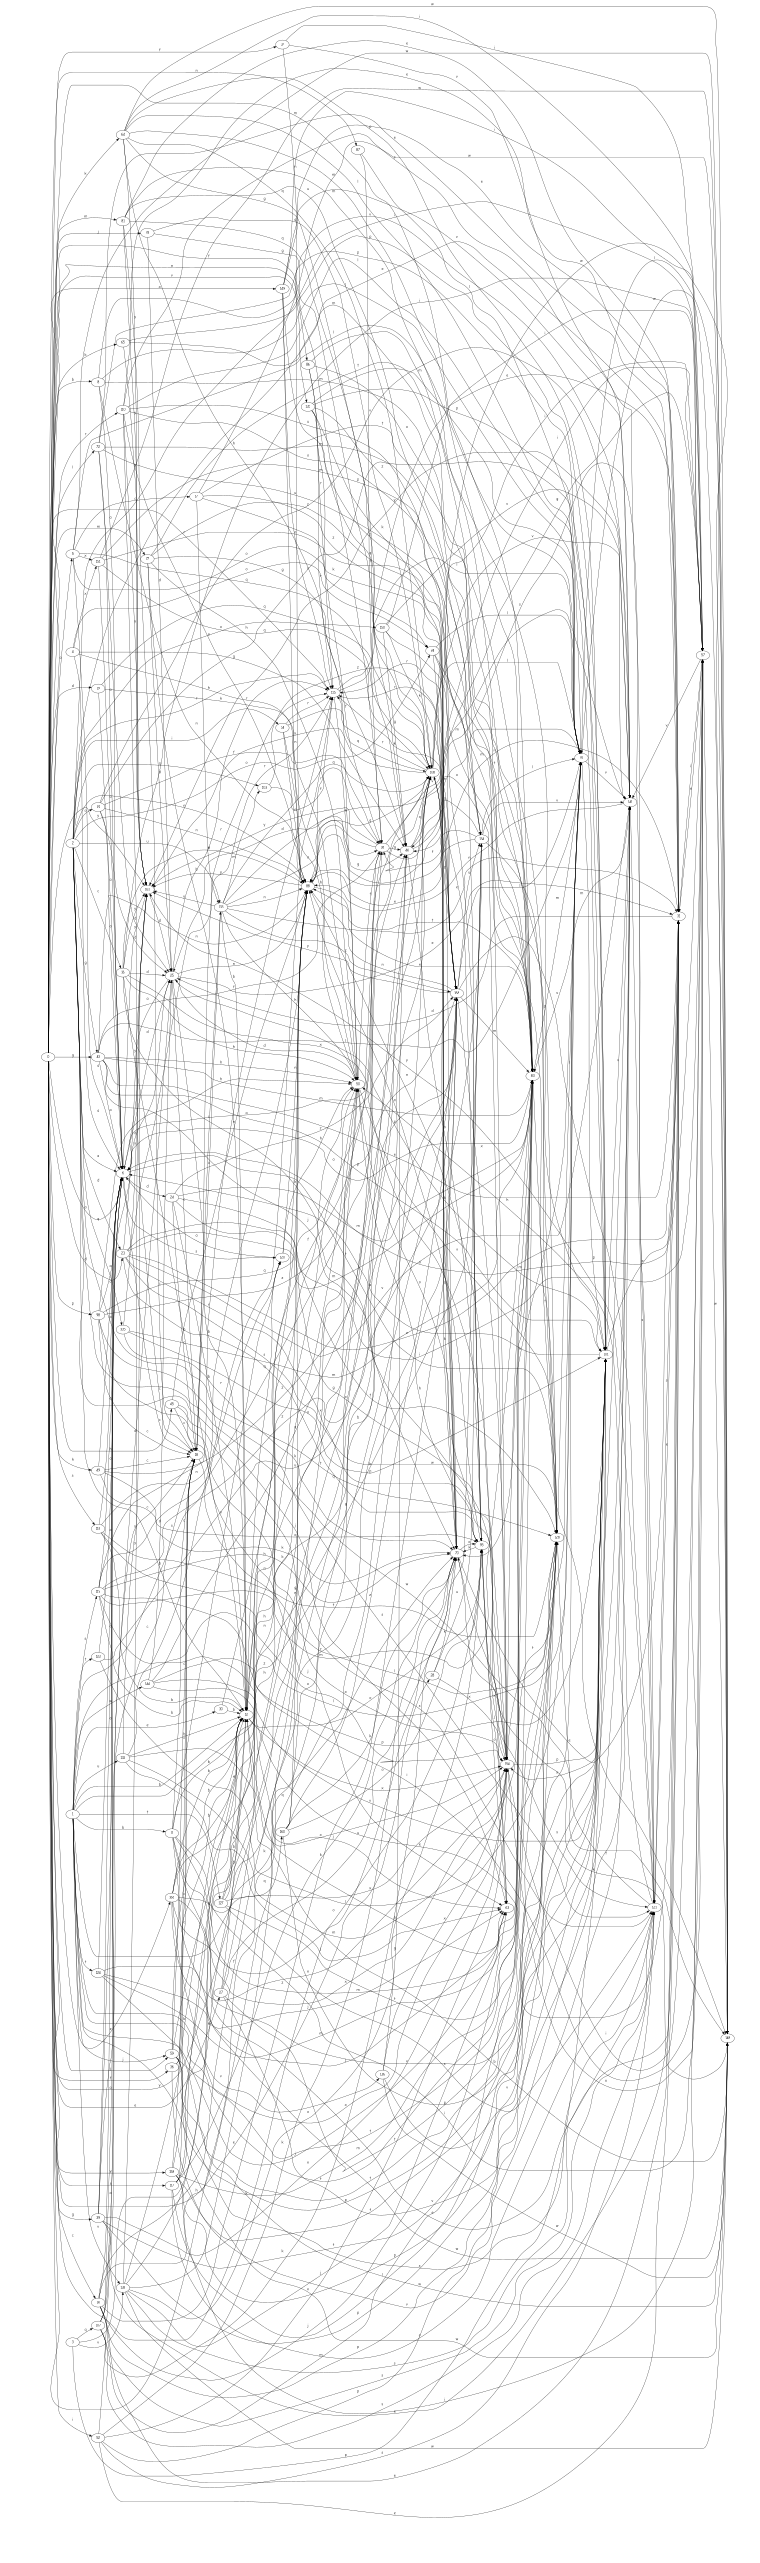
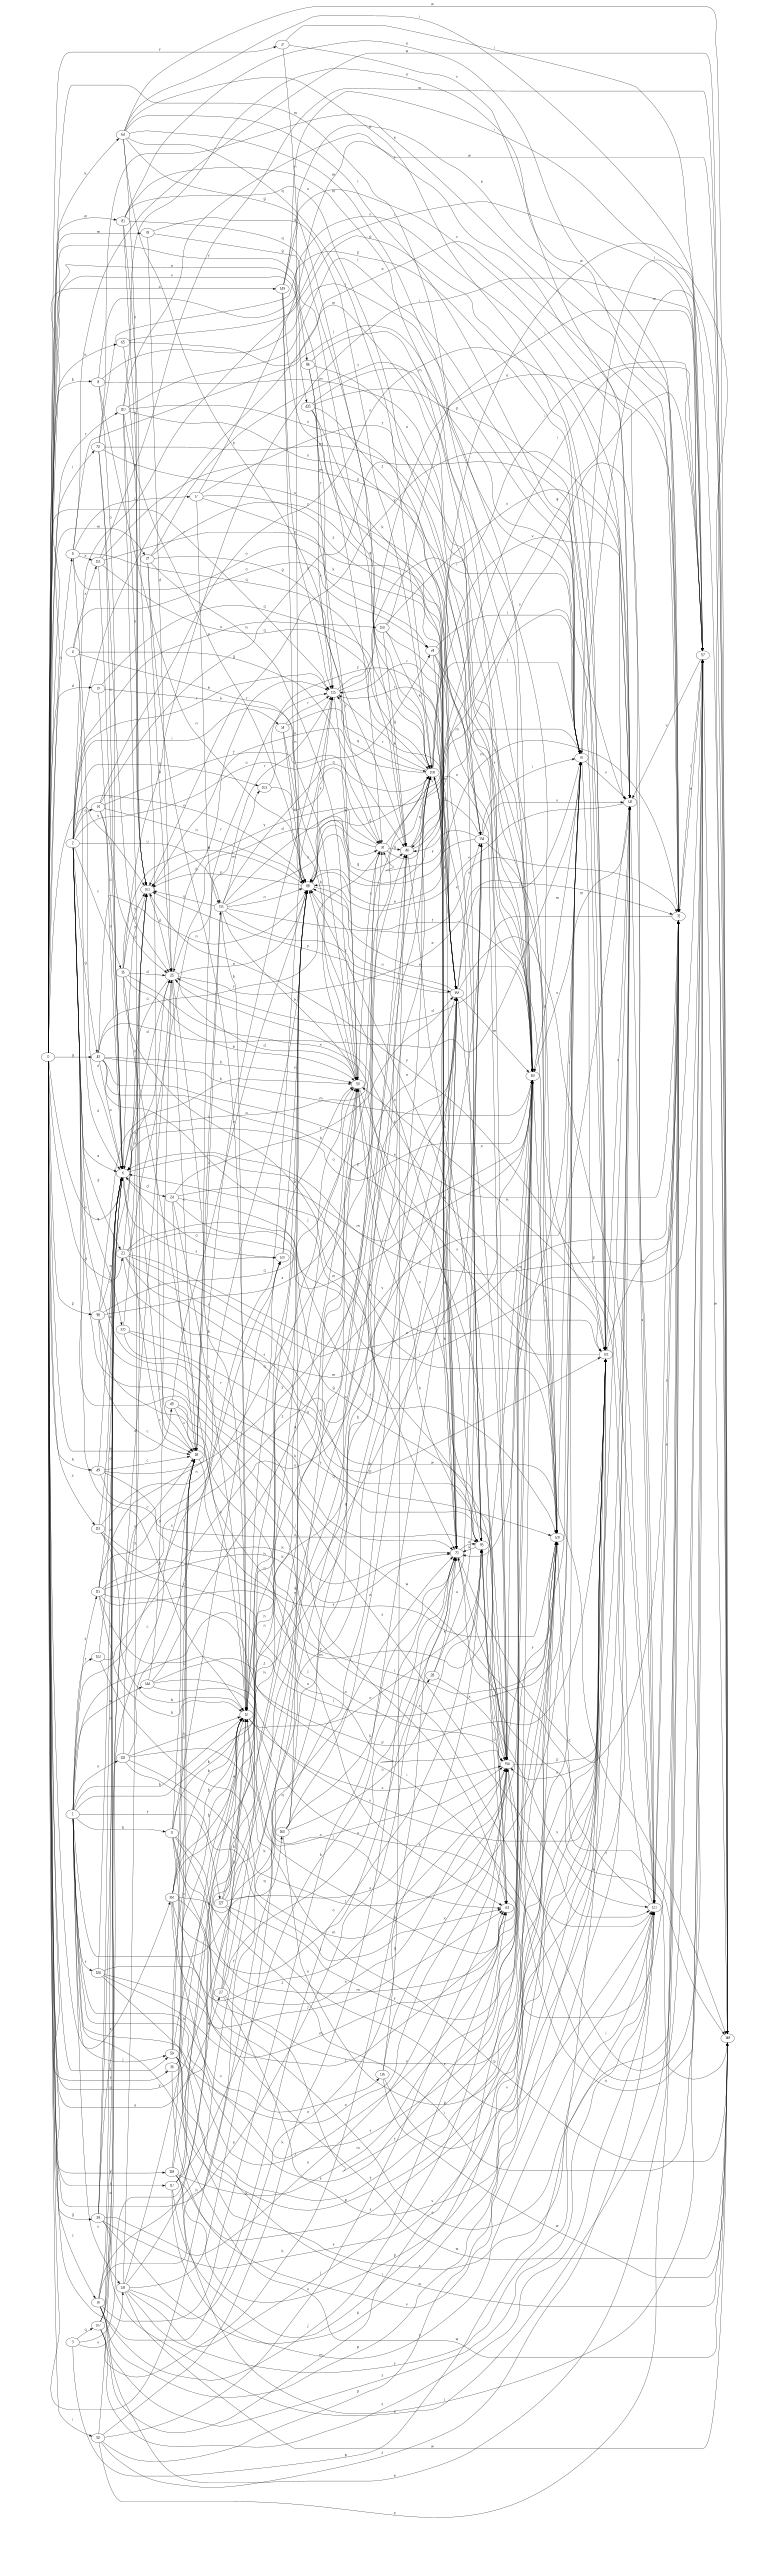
  strict digraph {
    fontname="Comic Neue"
    rankdir=LR
    node [fontname="Comic Neue"]
    edge [fontname="Comic Neue"]
    0
    5
    6
    8
    14
    19
    23
    27
    28
    36
    37
    38
    39
    43
    45
    49
    50
    52
    59
    64
    65
    70
    72
    77
    78
    81
    83
    86
-   87
    98
    110
    115
    117
    118
-   135
+   135 [label=435]
    149
    158
    160
    161
    166
    76
    94
    148
    151
    17
    108
    120
    128
    18
    24
    25
    101
    88
    63
    168
    31
    121
    57
    141
    95
    154
    12
    134
    44
    1
    11
-   30
    119
    123
    124
    127
    132
    136
    138
    144
    2
    16
    54
    91
    103
    105
    133
    150
    3
    107
    4
    0 -> 5 [label=a]
    0 -> 6 [label=a]
    0 -> 8 [label=b]
    0 -> 14 [label=c]
    0 -> 19 [label=d]
    0 -> 23 [label=d]
    0 -> 27 [label=e]
    0 -> 28 [label=e]
    0 -> 36 [label=f]
    0 -> 37 [label=f]
    0 -> 38 [label=f]
    0 -> 39 [label=g]
    0 -> 43 [label=g]
    0 -> 45 [label=h]
    0 -> 49 [label=h]
    0 -> 50 [label=h]
    0 -> 52 [label=i]
    0 -> 59 [label=j]
    0 -> 64 [label=k]
    0 -> 65 [label=k]
    0 -> 70 [label=k]
    0 -> 72 [label=l]
    0 -> 77 [label=m]
-   0 -> 78 [label=j]
+   0 -> 78 [label=m]
    0 -> 81 [label=m]
    0 -> 83 [label=m]
    0 -> 86 [label=n]
-   0 -> 87 [label=n]
    0 -> 98 [label=p]
    0 -> 110 [label=r]
    0 -> 115 [label=r]
    0 -> 117 [label=s]
    0 -> 118 [label=s]
    0 -> 135 [label=v]
    0 -> 149 [label=x]
    0 -> 158 [label=y]
    0 -> 160 [label=y]
    0 -> 161 [label=y]
    0 -> 166 [label=z]
    5 -> 6 [label=a]
    5 -> 76 [label=l]
    5 -> 94 [label=o]
    5 -> 148 [label=w]
    5 -> 151 [label=x]
    5 -> 17 [label=c]
    5 -> 108 [label=q]
    6 -> 161 [label=y]
    6 -> 120 [label=s]
    6 -> 128 [label=t]
    6 -> 18 [label=c]
    6 -> 24 [label=d]
    6 -> 25 [label=d]
    8 -> 6 [label=a]
    8 -> 83 [label=m]
    8 -> 76 [label=l]
    8 -> 101 [label=p]
    8 -> 88 [label=n]
    14 -> 6 [label=a]
    14 -> 38 [label=f]
    14 -> 108 [label=q]
    14 -> 101 [label=p]
    14 -> 63 [label=j]
    14 -> 168 [label=z]
    14 -> 31 [label=e]
    14 -> 121 [label=s]
    19 -> 6 [label=a]
    19 -> 50 [label=h]
    19 -> 108 [label=q]
    23 -> 83 [label=m]
    23 -> 115 [label=r]
    23 -> 161 [label=y]
    23 -> 148 [label=w]
    23 -> 31 [label=e]
    23 -> 57 [label=i]
    23 -> 141 [label=v]
    23 -> 95 [label=o]
    23 -> 154 [label=x]
    27 -> 128 [label=t]
    27 -> 88 [label=n]
    27 -> 141 [label=v]
    27 -> 12 [label=b]
    27 -> 134 [label=u]
    28 -> 70 [label=k]
    28 -> 154 [label=x]
    28 -> 134 [label=u]
    36 -> 18 [label=c]
    36 -> 141 [label=v]
    36 -> 12 [label=b]
    37 -> 88 [label=n]
    37 -> 57 [label=i]
    37 -> 141 [label=v]
    38 -> 6 [label=a]
    38 -> 161 [label=y]
    38 -> 25 [label=d]
    38 -> 121 [label=s]
    38 -> 57 [label=i]
    38 -> 44 [label=g]
    39 -> 6 [label=a]
    39 -> 128 [label=t]
    39 -> 18 [label=c]
    39 -> 25 [label=d]
    39 -> 101 [label=p]
    39 -> 31 [label=e]
    39 -> 154 [label=x]
    43 -> 6 [label=a]
    43 -> 38 [label=f]
    43 -> 50 [label=h]
    43 -> 83 [label=m]
    43 -> 76 [label=l]
    43 -> 101 [label=p]
    43 -> 88 [label=n]
    43 -> 63 [label=j]
    43 -> 31 [label=e]
    45 -> 18 [label=c]
    45 -> 88 [label=n]
    45 -> 121 [label=s]
    45 -> 154 [label=x]
    49 -> 6 [label=a]
    49 -> 70 [label=k]
    49 -> 18 [label=c]
    49 -> 168 [label=z]
    49 -> 95 [label=o]
    50 -> 38 [label=f]
    50 -> 128 [label=t]
    50 -> 25 [label=d]
    50 -> 95 [label=o]
    52 -> 6 [label=a]
    52 -> 70 [label=k]
    52 -> 101 [label=p]
    52 -> 31 [label=e]
    52 -> 121 [label=s]
    52 -> 154 [label=x]
    59 -> 50 [label=h]
    59 -> 148 [label=w]
    59 -> 128 [label=t]
    59 -> 18 [label=c]
    59 -> 121 [label=s]
    59 -> 154 [label=x]
    59 -> 12 [label=b]
    64 -> 50 [label=h]
    64 -> 83 [label=m]
    64 -> 161 [label=y]
    64 -> 76 [label=l]
    64 -> 148 [label=w]
    64 -> 108 [label=q]
    64 -> 101 [label=p]
    64 -> 57 [label=i]
    64 -> 44 [label=g]
    65 -> 83 [label=m]
    65 -> 161 [label=y]
    65 -> 101 [label=p]
    70 -> 108 [label=q]
    70 -> 31 [label=e]
    70 -> 121 [label=s]
    70 -> 95 [label=o]
    72 -> 6 [label=a]
    72 -> 83 [label=m]
    72 -> 25 [label=d]
    72 -> 31 [label=e]
    72 -> 141 [label=v]
    72 -> 134 [label=u]
    77 -> 50 [label=h]
    77 -> 128 [label=t]
    77 -> 25 [label=d]
    77 -> 168 [label=z]
    77 -> 12 [label=b]
    77 -> 44 [label=g]
    78 -> 108 [label=q]
    78 -> 25 [label=d]
    78 -> 44 [label=g]
    81 -> 83 [label=m]
    81 -> 161 [label=y]
    81 -> 108 [label=q]
    81 -> 18 [label=c]
    81 -> 31 [label=e]
    81 -> 134 [label=u]
    83 -> 6 [label=a]
    83 -> 128 [label=t]
    83 -> 88 [label=n]
    83 -> 12 [label=b]
    86 -> 38 [label=f]
    86 -> 83 [label=m]
    86 -> 115 [label=r]
    86 -> 154 [label=x]
-   87 -> 38 [label=f]
-   87 -> 76 [label=l]
    98 -> 6 [label=a]
    98 -> 50 [label=h]
    98 -> 108 [label=q]
    98 -> 18 [label=c]
    98 -> 63 [label=j]
    98 -> 168 [label=z]
    98 -> 121 [label=s]
    110 -> 161 [label=y]
    110 -> 76 [label=l]
    110 -> 18 [label=c]
    110 -> 88 [label=n]
    110 -> 31 [label=e]
    110 -> 121 [label=s]
    110 -> 95 [label=o]
    110 -> 134 [label=u]
    115 -> 50 [label=h]
    115 -> 70 [label=k]
    115 -> 76 [label=l]
    115 -> 31 [label=e]
    117 -> 50 [label=h]
    117 -> 70 [label=k]
    117 -> 76 [label=l]
    117 -> 121 [label=s]
    117 -> 12 [label=b]
    118 -> 6 [label=a]
    118 -> 128 [label=t]
    118 -> 88 [label=n]
    118 -> 154 [label=x]
    118 -> 12 [label=b]
    135 -> 70 [label=k]
    135 -> 115 [label=r]
    135 -> 76 [label=l]
    135 -> 108 [label=q]
    135 -> 101 [label=p]
    135 -> 168 [label=z]
    149 -> 115 [label=r]
    149 -> 88 [label=n]
    149 -> 168 [label=z]
    149 -> 31 [label=e]
    149 -> 57 [label=i]
    149 -> 141 [label=v]
    158 -> 50 [label=h]
    158 -> 83 [label=m]
    158 -> 128 [label=t]
    158 -> 18 [label=c]
    158 -> 101 [label=p]
    158 -> 57 [label=i]
    160 -> 70 [label=k]
    160 -> 101 [label=p]
    160 -> 88 [label=n]
    160 -> 168 [label=z]
    160 -> 95 [label=o]
    160 -> 44 [label=g]
    161 -> 25 [label=d]
    166 -> 128 [label=t]
-   117 -> 18 [label=c]
+   166 -> 18 [label=c]
    166 -> 88 [label=n]
    166 -> 63 [label=j]
    166 -> 168 [label=z]
    166 -> 95 [label=o]
    166 -> 154 [label=x]
    166 -> 12 [label=b]
    166 -> 44 [label=g]
    76 -> 70 [label=k]
    76 -> 83 [label=m]
    76 -> 148 [label=w]
    76 -> 101 [label=p]
    76 -> 88 [label=n]
    76 -> 141 [label=v]
    94 -> 70 [label=k]
    94 -> 83 [label=m]
    94 -> 76 [label=l]
    94 -> 128 [label=t]
    148 -> 70 [label=k]
    148 -> 76 [label=l]
    148 -> 12 [label=b]
    151 -> 6 [label=a]
    151 -> 83 [label=m]
    151 -> 148 [label=w]
    151 -> 108 [label=q]
    151 -> 95 [label=o]
    17 -> 70 [label=k]
    17 -> 148 [label=w]
    17 -> 128 [label=t]
    17 -> 168 [label=z]
    17 -> 133 [label=u]
    108 -> 70 [label=k]
    108 -> 115 [label=r]
    108 -> 161 [label=y]
    108 -> 76 [label=l]
    108 -> 148 [label=w]
    108 -> 168 [label=z]
    108 -> 141 [label=v]
    120 -> 6 [label=a]
    120 -> 50 [label=h]
    120 -> 88 [label=n]
    128 -> 76 [label=l]
    18 -> 115 [label=r]
    18 -> 76 [label=l]
    18 -> 133 [label=u]
    24 -> 83 [label=m]
    24 -> 128 [label=t]
    24 -> 18 [label=c]
    24 -> 168 [label=z]
    24 -> 154 [label=x]
    24 -> 12 [label=b]
    25 -> 6 [label=a]
    25 -> 115 [label=r]
    25 -> 18 [label=c]
    25 -> 101 [label=p]
    25 -> 88 [label=n]
    25 -> 31 [label=e]
    25 -> 12 [label=b]
    101 -> 6 [label=a]
    101 -> 31 [label=e]
    101 -> 141 [label=v]
    101 -> 154 [label=x]
    88 -> 115 [label=r]
    88 -> 161 [label=y]
    88 -> 108 [label=q]
    88 -> 128 [label=t]
    88 -> 44 [label=g]
    63 -> 95 [label=o]
    168 -> 83 [label=m]
    168 -> 115 [label=r]
    168 -> 161 [label=y]
    168 -> 76 [label=l]
    168 -> 88 [label=n]
    168 -> 121 [label=s]
    168 -> 154 [label=x]
    168 -> 12 [label=b]
    168 -> 134 [label=u]
    31 -> 25 [label=d]
    31 -> 88 [label=n]
    31 -> 121 [label=s]
    31 -> 57 [label=i]
    121 -> 50 [label=h]
    121 -> 161 [label=y]
    121 -> 128 [label=t]
    121 -> 31 [label=e]
    57 -> 6 [label=a]
    57 -> 148 [label=w]
    57 -> 31 [label=e]
    57 -> 141 [label=v]
    57 -> 154 [label=x]
    57 -> 44 [label=g]
    141 -> 83 [label=m]
    141 -> 161 [label=y]
    141 -> 88 [label=n]
    141 -> 121 [label=s]
    95 -> 50 [label=h]
    95 -> 70 [label=k]
    95 -> 115 [label=r]
    95 -> 88 [label=n]
    95 -> 63 [label=j]
    95 -> 154 [label=x]
    154 -> 83 [label=m]
    154 -> 128 [label=t]
    154 -> 101 [label=p]
    154 -> 88 [label=n]
    154 -> 57 [label=i]
    12 -> 120 [label=s]
    12 -> 95 [label=o]
    12 -> 154 [label=x]
    12 -> 44 [label=g]
    134 -> 38 [label=f]
    134 -> 76 [label=l]
    134 -> 101 [label=p]
    134 -> 88 [label=n]
    134 -> 141 [label=v]
    134 -> 12 [label=b]
    134 -> 44 [label=g]
    44 -> 108 [label=q]
    44 -> 57 [label=i]
    44 -> 95 [label=o]
    44 -> 154 [label=x]
    1 -> 59 [label=j]
    1 -> 70 [label=k]
    1 -> 76 [label=l]
    1 -> 120 [label=s]
    1 -> 128 [label=t]
    1 -> 101 [label=p]
    1 -> 63 [label=j]
    1 -> 168 [label=z]
    1 -> 12 [label=b]
    1 -> 11 [label=b]
-   1 -> 30 [label=e]
    1 -> 119 [label=s]
    1 -> 123 [label=t]
    1 -> 124 [label=t]
    1 -> 127 [label=t]
    1 -> 132 [label=u]
    1 -> 136 [label=v]
    1 -> 138 [label=v]
    1 -> 144 [label=w]
    11 -> 83 [label=m]
    11 -> 148 [label=w]
    11 -> 120 [label=s]
    11 -> 18 [label=c]
    11 -> 31 [label=e]
    11 -> 57 [label=i]
    11 -> 141 [label=v]
    11 -> 12 [label=b]
-   30 -> 38 [label=f]
-   30 -> 12 [label=b]
    119 -> 6 [label=a]
    119 -> 70 [label=k]
    119 -> 83 [label=m]
    119 -> 115 [label=r]
    119 -> 108 [label=q]
    119 -> 168 [label=z]
    119 -> 57 [label=i]
    119 -> 141 [label=v]
    119 -> 12 [label=b]
    123 -> 6 [label=a]
    123 -> 76 [label=l]
    123 -> 134 [label=u]
    124 -> 6 [label=a]
    124 -> 83 [label=m]
    124 -> 148 [label=w]
    124 -> 63 [label=j]
    124 -> 154 [label=x]
    127 -> 108 [label=q]
    127 -> 128 [label=t]
    127 -> 88 [label=n]
    127 -> 121 [label=s]
    127 -> 154 [label=x]
    127 -> 12 [label=b]
    132 -> 83 [label=m]
    132 -> 115 [label=r]
    132 -> 161 [label=y]
    132 -> 63 [label=j]
    132 -> 154 [label=x]
    132 -> 12 [label=b]
    136 -> 148 [label=w]
    136 -> 141 [label=v]
    136 -> 154 [label=x]
    136 -> 44 [label=g]
    138 -> 50 [label=h]
    138 -> 161 [label=y]
    138 -> 148 [label=w]
    138 -> 108 [label=q]
    138 -> 63 [label=j]
    138 -> 121 [label=s]
    138 -> 95 [label=o]
    138 -> 12 [label=b]
    144 -> 108 [label=q]
    144 -> 25 [label=d]
    144 -> 101 [label=p]
    144 -> 63 [label=j]
    144 -> 31 [label=e]
    2 -> 6 [label=a]
    2 -> 23 [label=d]
    2 -> 43 [label=g]
    2 -> 115 [label=r]
    2 -> 94 [label=o]
    2 -> 148 [label=w]
    2 -> 128 [label=t]
    2 -> 88 [label=n]
    2 -> 63 [label=j]
    2 -> 31 [label=e]
    2 -> 57 [label=i]
    2 -> 12 [label=b]
    2 -> 16 [label=c]
    2 -> 54 [label=i]
    2 -> 91 [label=o]
    2 -> 103 [label=q]
    2 -> 105 [label=q]
    2 -> 133 [label=u]
    2 -> 150 [label=x]
    16 -> 50 [label=h]
    16 -> 70 [label=k]
    16 -> 161 [label=y]
    16 -> 25 [label=d]
    16 -> 88 [label=n]
    16 -> 57 [label=i]
    16 -> 154 [label=x]
    16 -> 12 [label=b]
    54 -> 50 [label=h]
    54 -> 115 [label=r]
    54 -> 108 [label=q]
    54 -> 88 [label=n]
    91 -> 6 [label=a]
    91 -> 38 [label=f]
    91 -> 25 [label=d]
    91 -> 101 [label=p]
    91 -> 88 [label=n]
    91 -> 141 [label=v]
    103 -> 38 [label=f]
    103 -> 168 [label=z]
    105 -> 70 [label=k]
    105 -> 83 [label=m]
    105 -> 161 [label=y]
    105 -> 101 [label=p]
    133 -> 38 [label=f]
    133 -> 50 [label=h]
    133 -> 161 [label=y]
    133 -> 108 [label=q]
    133 -> 18 [label=c]
    133 -> 88 [label=n]
    133 -> 168 [label=z]
    133 -> 31 [label=e]
    133 -> 141 [label=v]
    133 -> 12 [label=b]
    133 -> 103 [label=m]
    150 -> 70 [label=k]
    150 -> 83 [label=m]
    150 -> 57 [label=i]
    150 -> 141 [label=v]
    150 -> 44 [label=g]
    3 -> 50 [label=h]
    3 -> 101 [label=p]
    3 -> 138 [label=v]
    3 -> 107 [label=q]
    107 -> 6 [label=a]
    107 -> 70 [label=k]
    107 -> 83 [label=m]
    107 -> 18 [label=c]
    107 -> 25 [label=d]
    107 -> 121 [label=s]
    4 -> 6 [label=a]
    4 -> 50 [label=h]
    4 -> 94 [label=o]
    4 -> 151 [label=x]
    4 -> 44 [label=g]
  }
